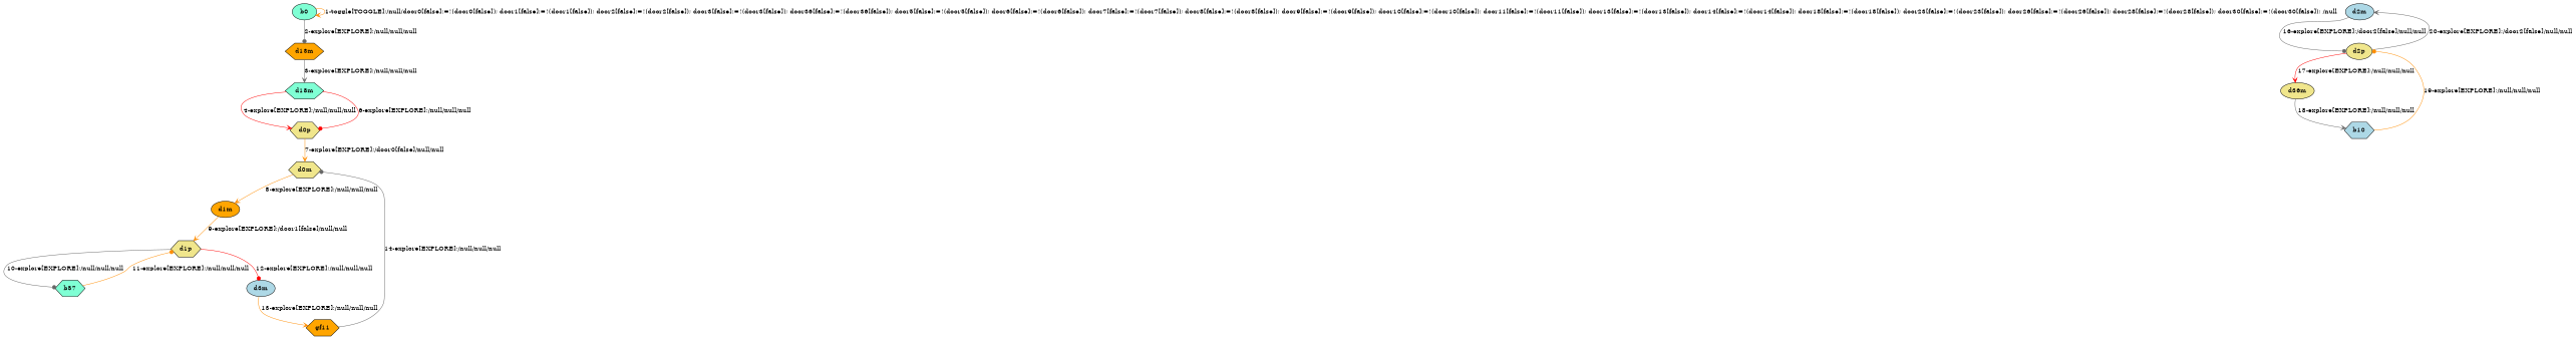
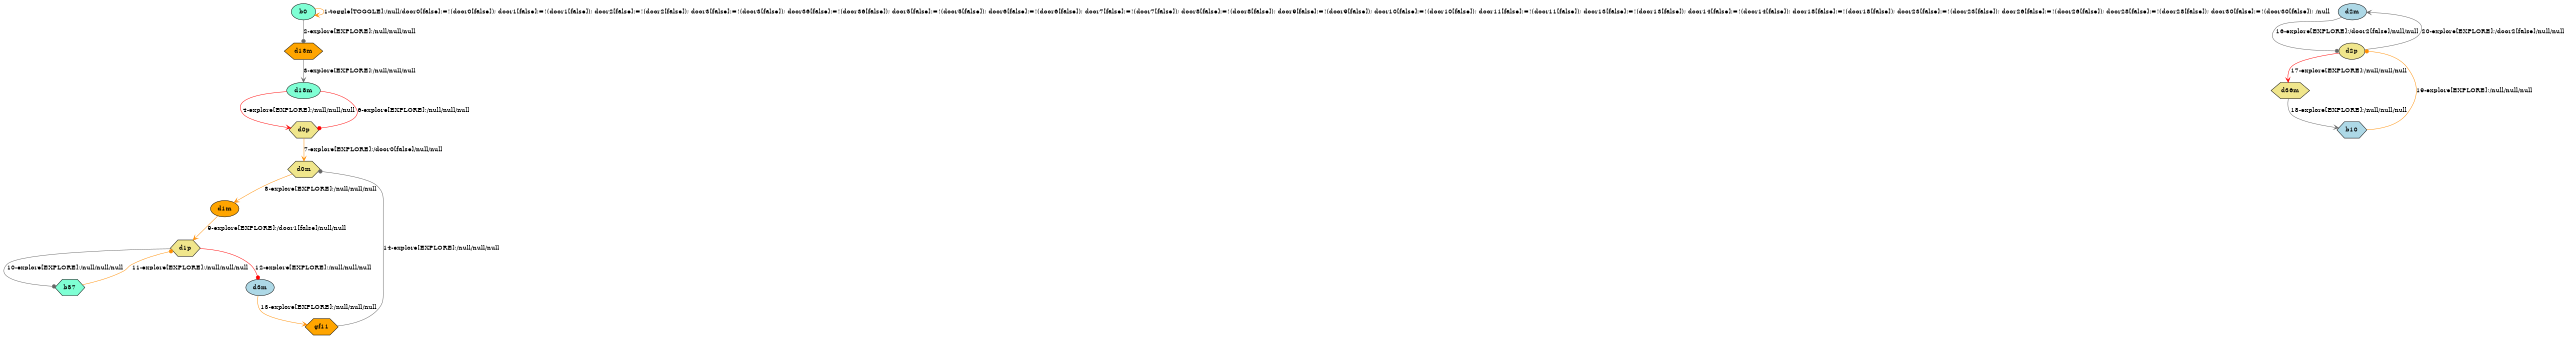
  digraph {
    node [fillcolor=khaki shape=hexagon style=filled]
    edge [arrowhead=vee color=darkorange]
    b0 [fillcolor=aquamarine shape=ellipse]
    d13m [fillcolor=orange]
-   d18m [fillcolor=aquamarine]
+   d18m [fillcolor=aquamarine shape=ellipse]
    d0p
    d0m
    d1m [fillcolor=orange shape=ellipse]
    d1p
    b57 [fillcolor=aquamarine]
    d3m [fillcolor=lightblue shape=ellipse]
    gf11 [fillcolor=orange]
    d2m [fillcolor=lightblue shape=ellipse]
    d2p [shape=ellipse]
-   d36m [shape=ellipse]
+   d36m
    n14 [fillcolor=lightblue label=b10]
    b0 -> b0 [label="1-toggle[TOGGLE];/null/door0[false]:=!(door0[false]); door1[false]:=!(door1[false]); door2[false]:=!(door2[false]); door3[false]:=!(door3[false]); door36[false]:=!(door36[false]); door5[false]:=!(door5[false]); door6[false]:=!(door6[false]); door7[false]:=!(door7[false]); door8[false]:=!(door8[false]); door9[false]:=!(door9[false]); door10[false]:=!(door10[false]); door11[false]:=!(door11[false]); door13[false]:=!(door13[false]); door14[false]:=!(door14[false]); door18[false]:=!(door18[false]); door23[false]:=!(door23[false]); door26[false]:=!(door26[false]); door28[false]:=!(door28[false]); door30[false]:=!(door30[false]); /null"]
    b0 -> d13m [arrowhead=dot color=gray40 label="2-explore[EXPLORE];/null/null/null"]
    d13m -> d18m [color=gray40 label="3-explore[EXPLORE];/null/null/null"]
    d18m -> d0p [color=red label="4-explore[EXPLORE];/null/null/null"]
    d18m -> d0p [arrowhead=dot color=red label="6-explore[EXPLORE];/null/null/null"]
    d0p -> d0m [label="7-explore[EXPLORE];/door0[false]/null/null"]
    d0m -> d1m [label="8-explore[EXPLORE];/null/null/null"]
    d1m -> d1p [label="9-explore[EXPLORE];/door1[false]/null/null"]
    d1p -> b57 [arrowhead=dot color=gray40 label="10-explore[EXPLORE];/null/null/null"]
    d1p -> d3m [arrowhead=dot color=red label="12-explore[EXPLORE];/null/null/null"]
    b57 -> d1p [arrowhead=dot label="11-explore[EXPLORE];/null/null/null"]
    d3m -> gf11 [label="13-explore[EXPLORE];/null/null/null"]
    gf11 -> d0m [arrowhead=dot color=gray40 label="14-explore[EXPLORE];/null/null/null"]
    d2m -> d2p [arrowhead=dot color=gray40 label="16-explore[EXPLORE];/door2[false]/null/null"]
    d2p -> d2m [color=gray40 label="20-explore[EXPLORE];/door2[false]/null/null"]
    d2p -> d36m [color=red label="17-explore[EXPLORE];/null/null/null"]
    d36m -> n14 [color=gray40 label="18-explore[EXPLORE];/null/null/null"]
    n14 -> d2p [arrowhead=dot label="19-explore[EXPLORE];/null/null/null"]
  }
